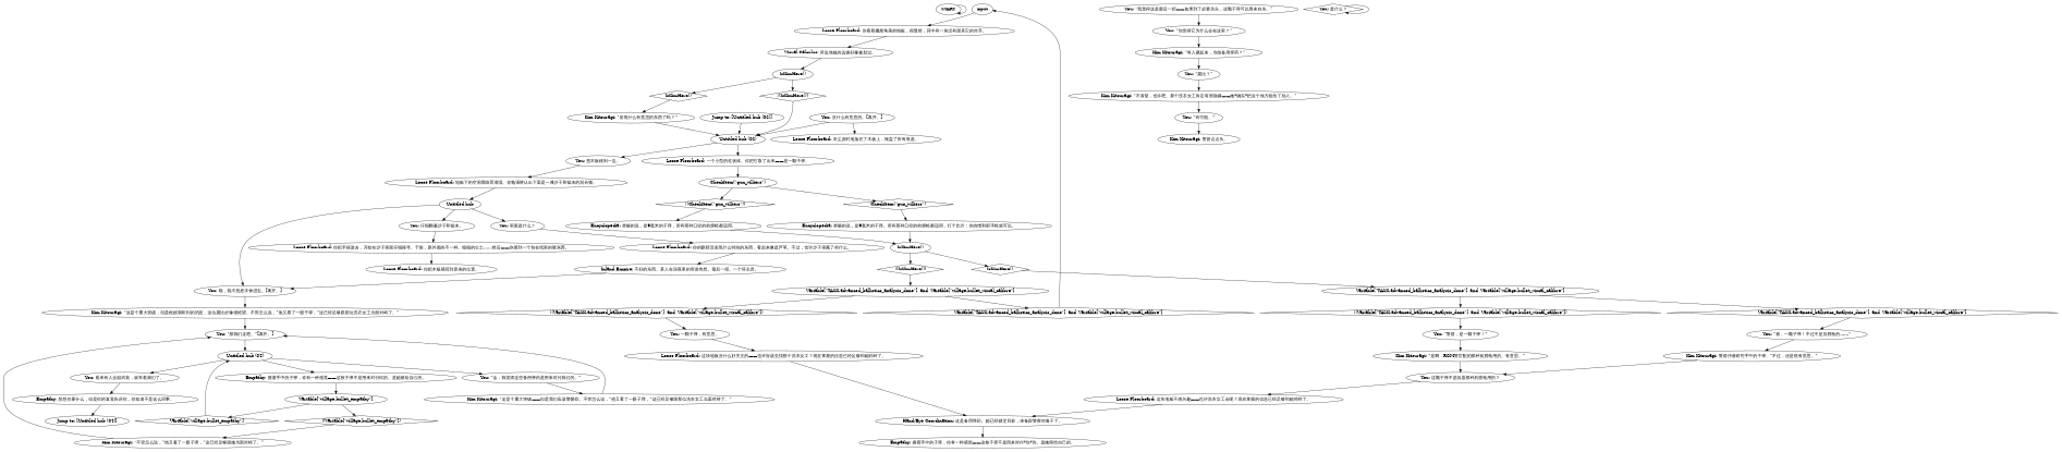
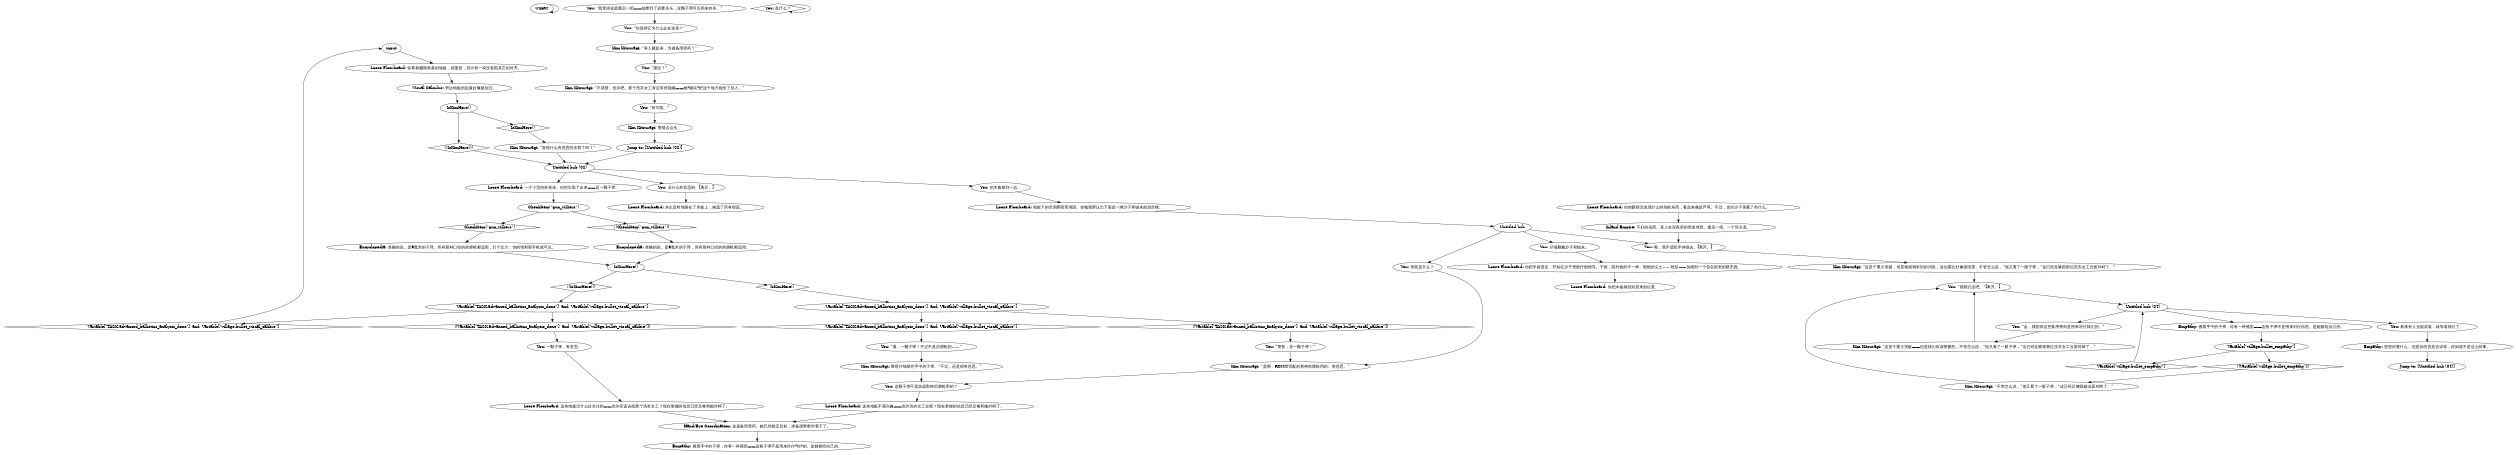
  digraph {
    fontname="DejaVu Serif"
    node [fontname="DejaVu Serif"]
    edge [fontname="DejaVu Serif"]
    n1 [label=START]
    n2 [label=input]
    n3 [label="Loose Floorboard: 你看着棚屋角落的地板，很显然，其中有一块没有跟其它的对齐。"]
    n4 [label="Visual Calculus: 旁边地板的边缘好像被划过。"]
    n5 [label="You: 这颗子弹不是凶器那种后膛枪用的？"]
    n6 [label="Loose Floorboard: 这块地板不感兴趣——也许洗衣女工会呢？现在掌握的信息已经足够和她对峙了。"]
    n7 [label="Hand/Eye Coordination: 这是备用弹药。她已经锁定目标，准备跟警察对着干了。"]
    n8 [label="You: “你觉得它为什么会在这里？”"]
    n9 [label="Kim Kitsuragi: “有人藏起来，当做备用弹药？”"]
    n10 [label="You: “露比？”"]
    n11 [label="Kim Kitsuragi: “这是个重大突破，但是根据我听到的消息，这位露比好像很绝望。不管怎么说，”他又看了一眼子弹，“这已经足够跟那位洗衣女工当面对峙了。”"]
    n12 [label="You: “那我们走吧。”[离开。]"]
    n13 [label="Untitled hub (04)"]
    n14 [label="Loose Floorboard: 你把木板移回到原来的位置。"]
    n15 [label="You: 是什么？" shape=diamond]
    n16 [label="Loose Floorboard: 一个小型的柱状体。你把它取了出来——是一颗子弹。"]
    n17 [label="CheckItem(\"gun_villiers\")"]
    n18 [label="CheckItem(\"gun_villiers\")" shape=diamond]
    n19 [label="!(CheckItem(\"gun_villiers\"))" shape=diamond]
    n20 [label="You: “有可能。”"]
    n21 [label="Kim Kitsuragi: 警督点点头。"]
    n22 [label="Jump to: [Untitled hub (02)]"]
    n23 [label="Empathy: 握着手中的子弹，你有一种感觉——这枚子弹不是用来对付你的。是她留给自己的。"]
    n24 [label="Variable[\"village.bullet_empathy\"]"]
    n25 [label="Variable[\"village.bullet_empathy\"]" shape=diamond]
    n26 [label="!(Variable[\"village.bullet_empathy\"])" shape=diamond]
    n27 [label="You: “我觉得这是最后一招——如果到了必要关头，这颗子弹可以用来自杀。”"]
    n28 [label="Kim Kitsuragi: “不管怎么说，”他又看了一眼子弹，“这已经足够跟她当面对峙了。”"]
    n29 [label="IsKimHere()"]
    n30 [label="Encyclopedia: 准确的说，是9毫米的子弹。所有那种口径的前膛枪都适用，打个比方：你的维利耶手枪就可以。"]
    n31 [label="Encyclopedia: 准确的说，是9毫米的子弹，所有那种口径的前膛枪都适用。"]
    n32 [label="IsKimHere()"]
    n33 [label="Empathy: 想想你要什么，但是你的直觉告诉你，你知道不是这么回事。"]
    n34 [label="Jump to: [Untitled hub (04)]"]
    n35 [label="Empathy: 握着手中的子弹，你有一种感觉——这枚子弹不是用来对付*你*的。是她留给自己的。"]
    n36 [label="IsKimHere()" shape=diamond]
    n37 [label="!(IsKimHere())" shape=diamond]
    n38 [label="Variable[\"TASK.advanced_ballistics_analysis_done\"]  and  Variable[\"village.bullet_viscal_calibre\"]"]
    n39 [label="Variable[\"TASK.advanced_ballistics_analysis_done\"]  and  Variable[\"village.bullet_viscal_calibre\"]"]
    n40 [label="Variable[\"TASK.advanced_ballistics_analysis_done\"]  and  Variable[\"village.bullet_viscal_calibre\"]" shape=diamond]
    n41 [label="!(Variable[\"TASK.advanced_ballistics_analysis_done\"]  and  Variable[\"village.bullet_viscal_calibre\"])" shape=diamond]
    n42 [label="Variable[\"TASK.advanced_ballistics_analysis_done\"]  and  Variable[\"village.bullet_viscal_calibre\"]" shape=diamond]
    n43 [label="!(Variable[\"TASK.advanced_ballistics_analysis_done\"]  and  Variable[\"village.bullet_viscal_calibre\"])" shape=diamond]
    n44 [label="Loose Floorboard: 这块地板没什么好关注的——也许应该去找那个洗衣女工？现在掌握的信息已经足够和她对峙了。"]
    n45 [label="IsKimHere()" shape=diamond]
    n46 [label="!(IsKimHere())" shape=diamond]
    n47 [label="Kim Kitsuragi: “发现什么有意思的东西了吗？”"]
    n48 [label="Untitled hub (02)"]
    n49 [label="You: 把木板移到一边。"]
    n50 [label="You: 没什么有意思的。[离开。]"]
    n51 [label="You: “金，我觉得这些备用弹药是用来对付我们的。”"]
    n52 [label="Kim Kitsuragi: “这是个重大突破——但是我们应该警惕些。不管怎么说，”他又看了一眼子弹，“这已经足够跟那位洗衣女工当面对峙了。”"]
    n53 [label="You: 仔细翻遍沙子和锯末。"]
    n54 [label="Loose Floorboard: 你把手探进去，开始在沙子里面仔细搜寻。干燥，跟外面的不一样。细细的尘土……然后——你摸到一个包在纸里的硬东西。"]
    n55 [label="Kim Kitsuragi: “是啊，RCM警官配的那种前膛枪用的。有意思。”"]
    n56 [label="You: 看来有人全副武装，就等着我们了。"]
    n57 [label="Loose Floorboard: 地板下的空洞黑暗而潮湿。你勉强辨认出下面是一滩沙子和锯末的混合物。"]
    n58 [label="Untitled hub"]
    n59 [label="You: 呃，我不想把手伸进去。[离开。]"]
    n60 [label="You: 里面是什么？"]
    n61 [label="You: 一颗子弹，有意思。"]
    n62 [label="Kim Kitsuragi: “不清楚，也许吧。那个洗衣女工肯定有所隐瞒——她*确实*把这个地方租给了别人。”"]
    n63 [label="You: “看，一颗子弹！不过不是后膛枪的……”"]
    n64 [label="You: “警督，是一颗子弹！”"]
    n65 [label="Kim Kitsuragi: 警督仔细研究手中的子弹。“不过，还是很有意思。”"]
    n66 [label="Loose Floorboard: 你的眼睛没发现什么特别的东西，看起来像是芦苇。不过，也许沙子里藏了些什么。"]
    n67 [label="Loose Floorboard: 灰尘及时地落在了木板上，掩盖了所有痕迹。"]
    n68 [label="Inland Empire: 不好的东西。某人在深夜里的突发奇想。最后一招。一个坏主意。"]
    n1 -> n1
    n2 -> n3
    n3 -> n4
    n4 -> n29
    n5 -> n6
    n6 -> n7
    n7 -> n35
    n8 -> n9
    n9 -> n10
    n10 -> n62
    n11 -> n12
    n12 -> n13
    n13 -> n23
    n13 -> n51
    n13 -> n56
    n15 -> n15
    n16 -> n17
    n17 -> n18
    n17 -> n19
    n18 -> n30
    n19 -> n31
    n20 -> n21
+   n21 -> n22
    n22 -> n48
    n23 -> n24
    n24 -> n25
    n24 -> n26
    n25 -> n13
    n26 -> n28
    n27 -> n8
    n28 -> n12
    n29 -> n45
    n29 -> n46
    n30 -> n32
    n31 -> n32
    n32 -> n36
    n32 -> n37
    n33 -> n34
    n36 -> n38
    n37 -> n39
    n38 -> n40
    n38 -> n41
    n39 -> n42
    n39 -> n43
    n40 -> n63
    n41 -> n64
    n42 -> n2
    n43 -> n61
    n44 -> n7
    n45 -> n47
    n46 -> n48
    n47 -> n48
    n48 -> n16
    n48 -> n49
-   n50 -> n48
+   n48 -> n50
    n49 -> n57
    n50 -> n67
    n51 -> n52
    n52 -> n12
    n53 -> n54
    n54 -> n14
    n55 -> n5
    n56 -> n33
    n57 -> n58
    n58 -> n53
    n58 -> n59
    n58 -> n60
    n59 -> n11
-   n60 -> n66
+   n60 -> n55
    n61 -> n44
    n62 -> n20
    n63 -> n65
    n64 -> n55
    n65 -> n5
    n66 -> n68
    n68 -> n59
  }
